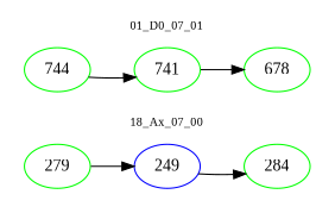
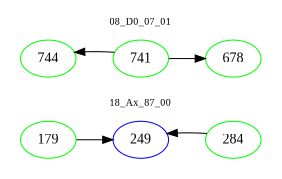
  digraph {
    fontname="Liberation Serif"
    rankdir=LR
    node [color=green fontname="Liberation Serif"]
    edge [color=black fontname="Liberation Serif"]
-   n1 [label=279]
+   n1 [label=179]
    n2 [color=blue label=249]
    n3 [label=284]
    n4 [label=744]
    n5 [label=741]
    n6 [label=678]
    subgraph cluster_1 {
      color=white
      fontsize=10
-     label="18_Ax_07_00"
+     label="18_Ax_87_00"
      n1
      n2
      n3
    }
    subgraph cluster_2 {
      color=white
      fontsize=10
-     label="01_D0_07_01"
+     label="08_D0_07_01"
      n4
      n5
      n6
    }
    n1 -> n2
-   n2 -> n3
-   n4 -> n5
+   n3 -> n2
+   n5 -> n4
    n5 -> n6
  }
